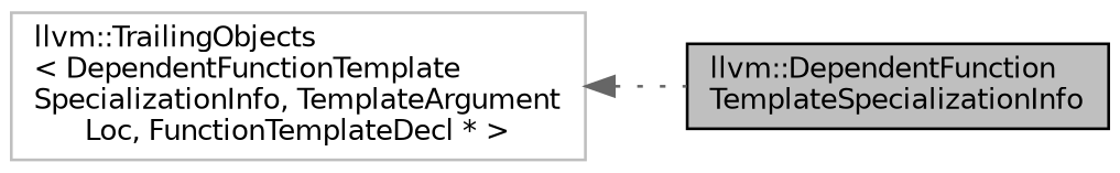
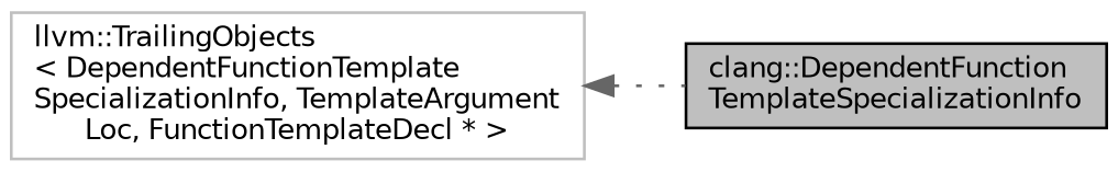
  digraph {
    rankdir=LR
    node [fontname=Helvetica fontsize=10 shape=record]
-   n1 [color=black fillcolor=grey75 fontcolor=black height=0.2 label="llvm::DependentFunction\lTemplateSpecializationInfo" style=filled width=0.4]
+   n1 [color=black fillcolor=grey75 fontcolor=black height=0.2 label="clang::DependentFunction\lTemplateSpecializationInfo" style=filled width=0.4]
    n2 [color=grey75 height=0.2 label="llvm::TrailingObjects\l\< DependentFunctionTemplate\lSpecializationInfo, TemplateArgument\lLoc, FunctionTemplateDecl * \>" width=0.4]
    n2 -> n1 [color=gray40 dir=back fontname=Helvetica fontsize=10 labelfontname=Helvetica labelfontsize=10 style=dotted]
  }
